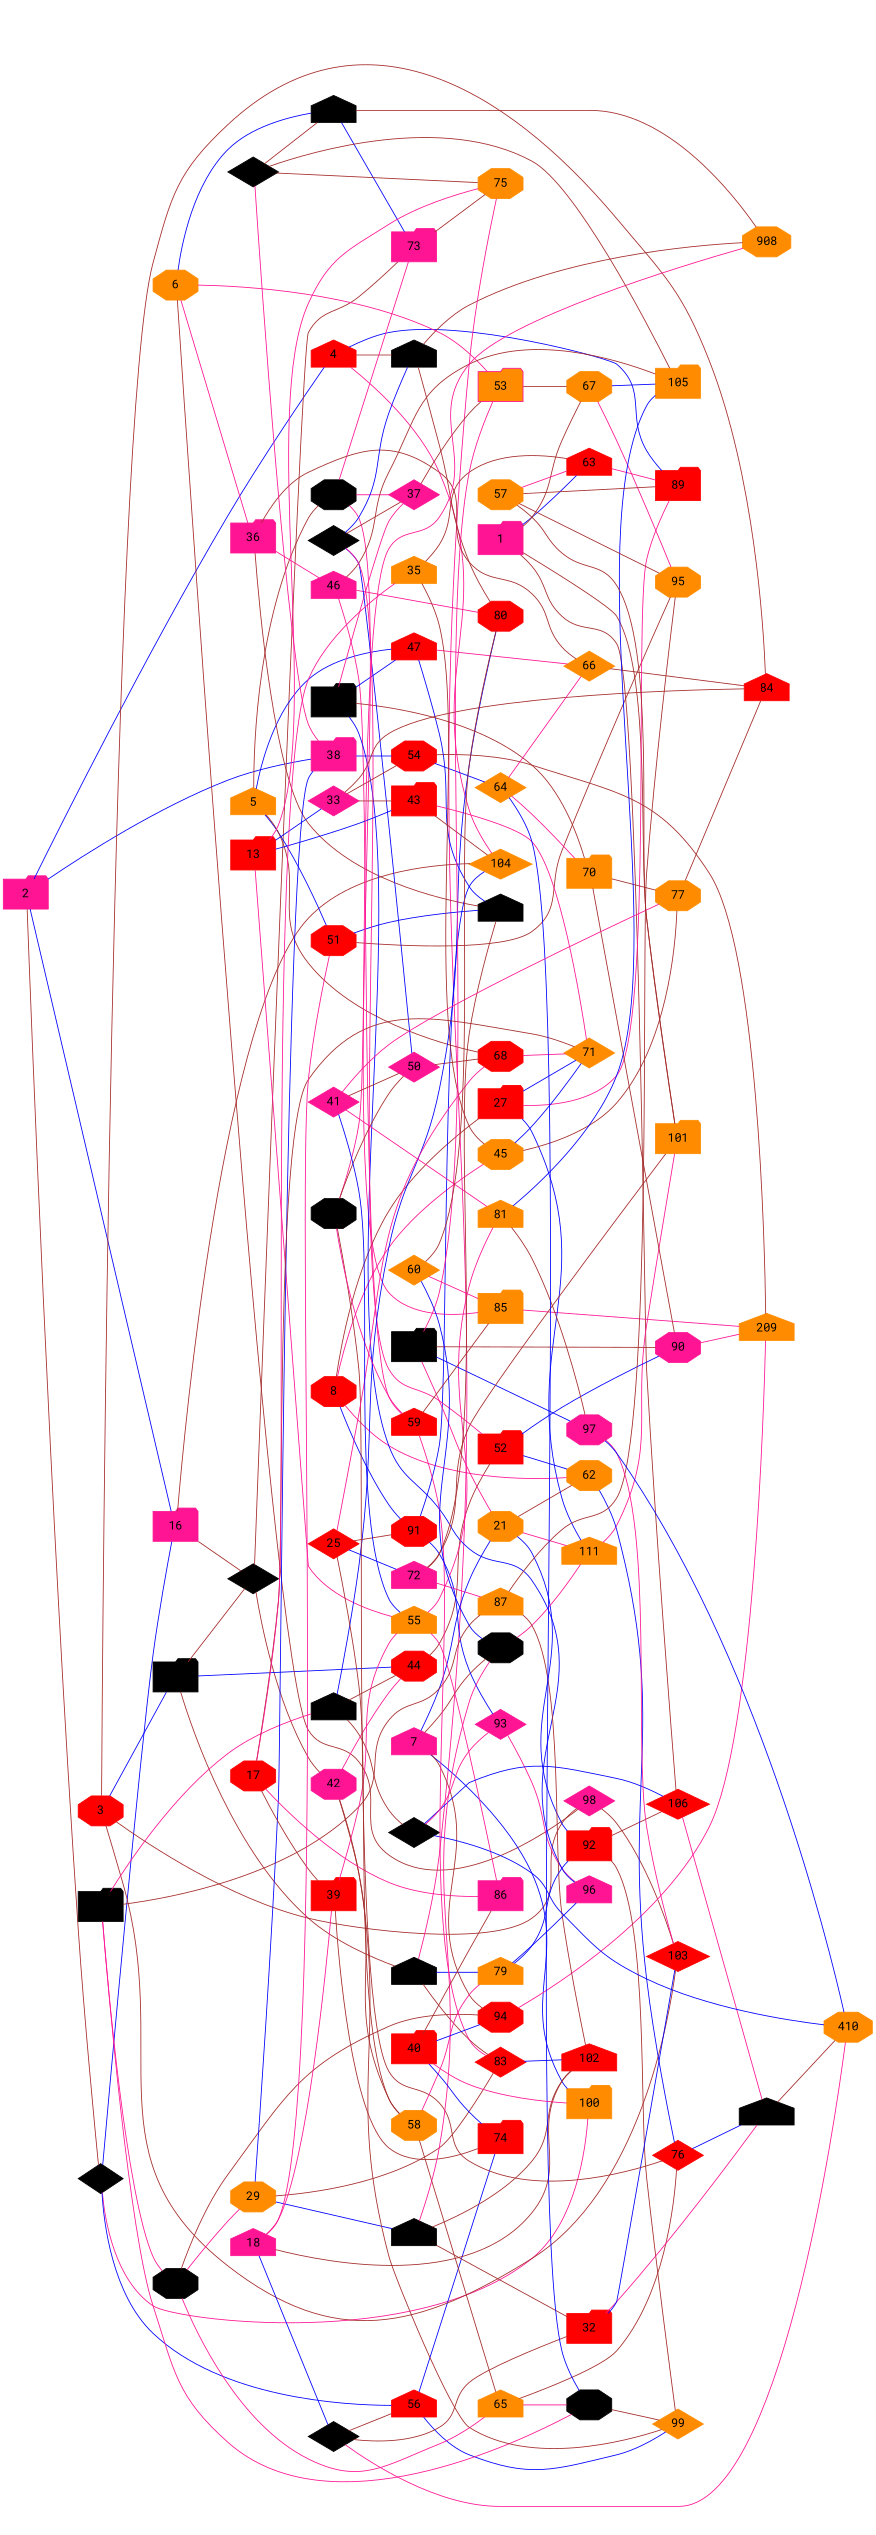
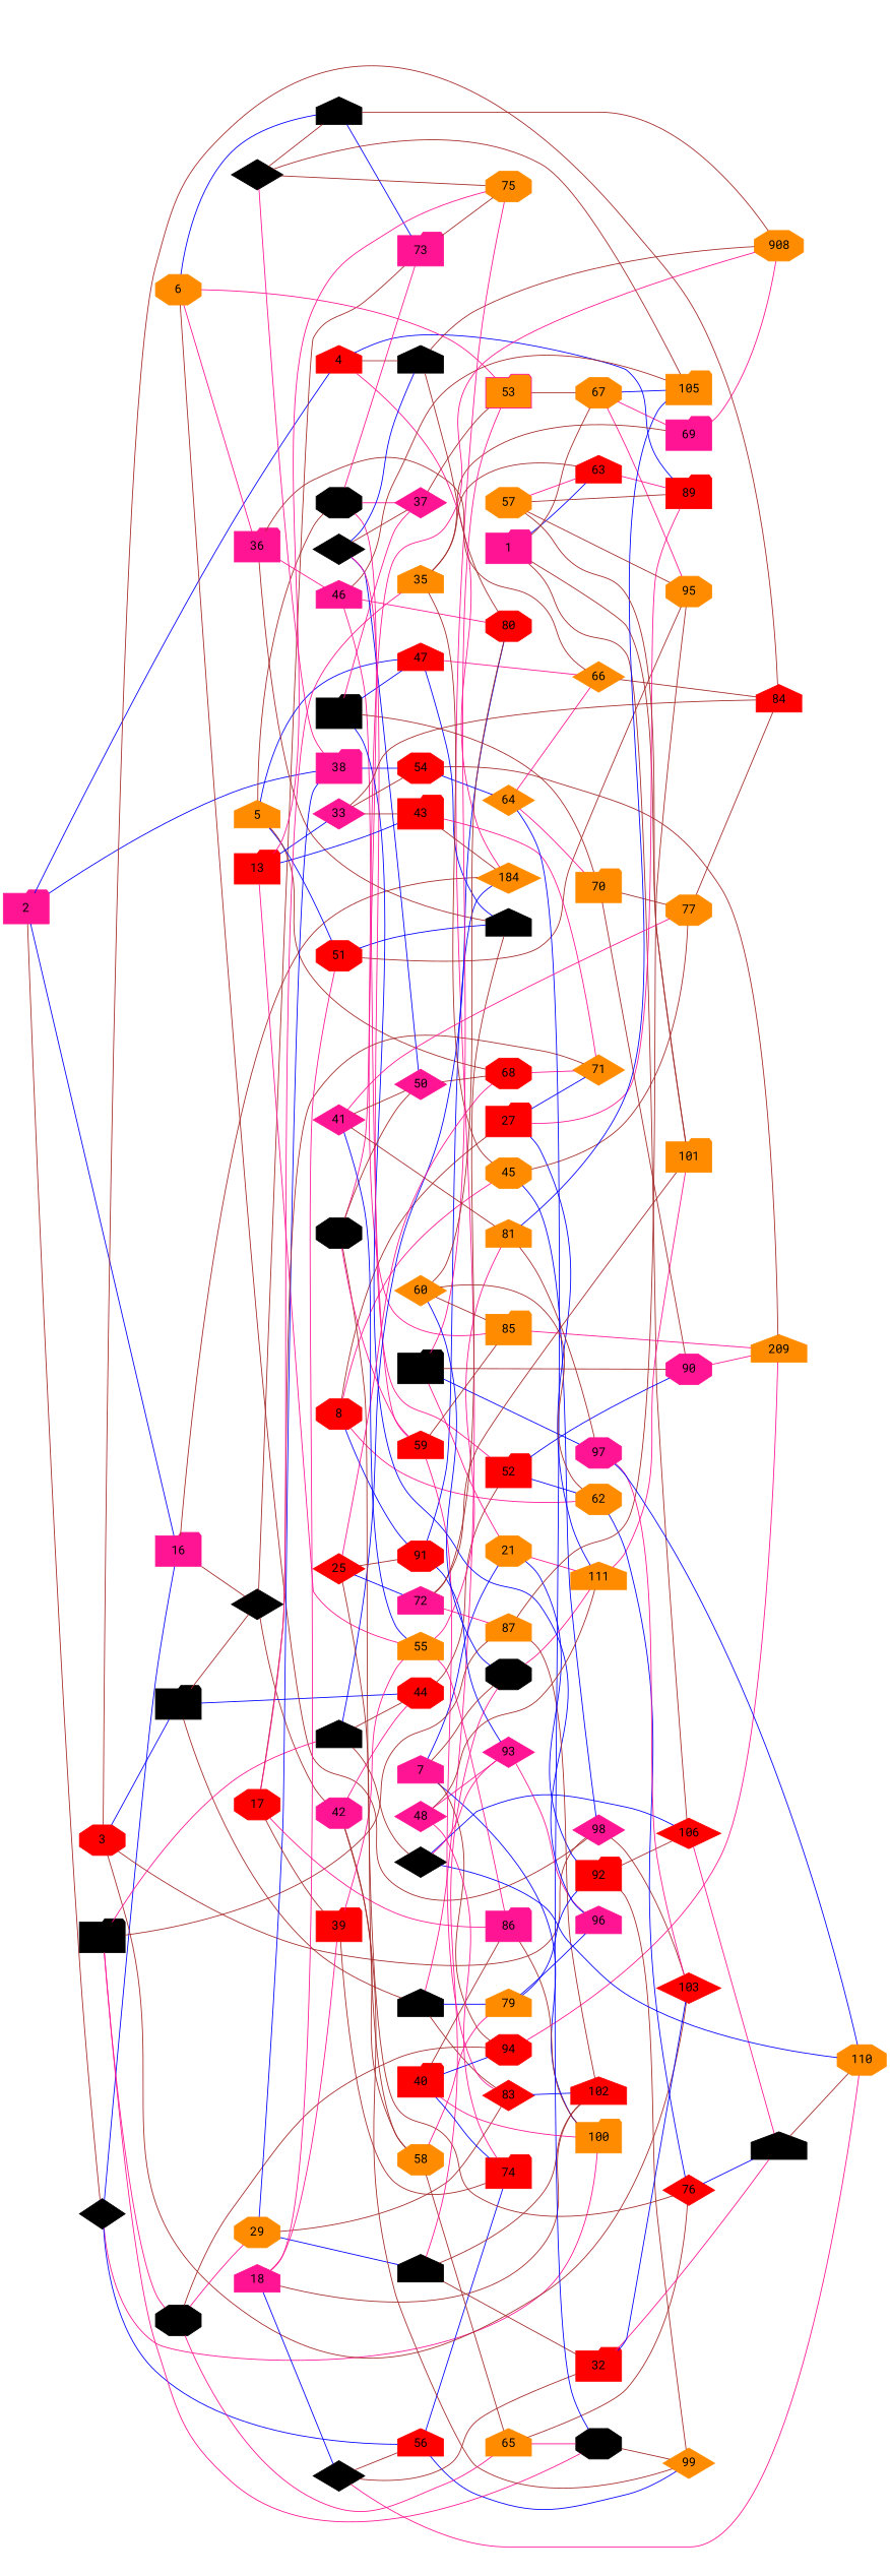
  graph {
    fontname="Roboto Mono"
    rankdir=LR
    node [color=darkorange fontname="Roboto Mono" shape=octagon style=filled]
    edge [color=brown fontname="Roboto Mono"]
    1 [color=deeppink shape=folder]
    63 [color=red shape=house]
    67
    101 [shape=folder]
    106 [color=red shape=diamond]
    89 [color=red shape=folder]
    105 [shape=folder]
+   69 [color=deeppink shape=folder]
    95
    107 [color=black shape=house]
    2 [color=deeppink shape=folder]
    4 [color=red shape=house]
    9 [color=black shape=diamond]
    16 [color=deeppink shape=folder]
    38 [color=deeppink shape=folder]
    34 [color=black shape=house]
-   104 [shape=diamond]
+   104 [shape=diamond label=184]
    100 [shape=folder]
    56 [color=red shape=house]
    30 [color=black shape=diamond]
    54 [color=red]
    3 [color=red]
    19 [color=black shape=folder]
    84 [color=red shape=house]
    98 [color=deeppink shape=diamond]
    103 [color=red shape=diamond]
    44 [color=red]
    49 [color=black shape=house]
    80 [color=red]
    n30 [label=908]
    5 [shape=house]
    10 [color=black]
    47 [color=red shape=house]
    51 [color=red]
    68 [color=red]
    37 [color=deeppink shape=diamond]
    73 [color=deeppink shape=folder]
    85 [shape=folder]
    66 [shape=diamond]
    88 [color=black shape=house]
    71 [shape=diamond]
    6
    24 [color=black shape=house]
    36 [color=deeppink shape=folder]
    53 [color=deeppink fillcolor=darkorange shape=folder]
    46 [color=deeppink shape=house]
    7 [color=deeppink shape=house]
    21
    82 [color=black]
    94 [color=red]
    92 [color=red shape=folder]
    111 [shape=house]
    n53 [label=209 shape=house]
    8 [color=red]
    27 [color=red shape=folder]
    45
    62
    91 [color=red]
    77
    76 [color=red shape=diamond]
    93 [color=deeppink shape=diamond]
    74 [color=red shape=folder]
    99 [shape=diamond]
    75
    11 [color=black shape=folder]
    70 [shape=folder]
    96 [color=deeppink shape=house]
    90 [color=deeppink]
    12 [color=black shape=diamond]
    50 [color=deeppink shape=diamond]
    52 [color=red shape=folder]
    13 [color=red shape=folder]
    33 [color=deeppink shape=diamond]
    43 [color=red shape=folder]
    55 [shape=house]
    86 [color=deeppink shape=folder]
    81 [shape=house]
    14 [color=black shape=folder]
    15 [color=black shape=house]
    28 [color=black]
    78 [color=black]
    87 [shape=house]
    61 [color=black shape=diamond]
    29
    65 [shape=house]
    102 [color=red shape=house]
-   110 [label=410]
+   110
    42 [color=deeppink]
    17 [color=red]
    35 [shape=house]
    39 [color=red shape=folder]
    18 [color=deeppink shape=house]
    26 [color=black shape=diamond]
    32 [color=red shape=folder]
    83 [color=red shape=diamond]
    79 [shape=house]
    20 [color=black shape=folder]
    97 [color=deeppink]
    22 [color=black]
    59 [color=red shape=house]
    23 [color=black shape=diamond]
    25 [color=red shape=diamond]
    58
    72 [color=deeppink shape=house]
    31 [color=black shape=house]
    64 [shape=diamond]
    40 [color=red shape=folder]
    41 [color=deeppink shape=diamond]
+   48 [color=deeppink shape=diamond]
    57
    60 [shape=diamond]
    1 -- 63 [color=blue]
    1 -- 67
    1 -- 101
    1 -- 106
    63 -- 89 [color=deeppink]
    67 -- 105 [color=blue]
+   67 -- 69 [color=deeppink]
    67 -- 95 [color=deeppink]
    106 -- 107 [color=deeppink]
+   69 -- n30 [color=deeppink]
    107 -- 110
    2 -- 4 [color=blue]
    2 -- 9
    2 -- 16 [color=blue]
    2 -- 38 [color=blue]
    4 -- 89 [color=blue]
    4 -- 34
    4 -- 104 [color=deeppink]
    9 -- 16 [color=blue]
    9 -- 100 [color=deeppink]
    9 -- 56 [color=blue]
    16 -- 104
    16 -- 30
    38 -- 54 [color=blue]
    34 -- 80
    34 -- n30
    56 -- 74 [color=blue]
    56 -- 99 [color=blue]
    30 -- 73
    30 -- 42
    54 -- n53
    54 -- 64 [color=blue]
    3 -- 19 [color=blue]
    3 -- 84
    3 -- 98
    3 -- 103
    19 -- 30
    19 -- 44 [color=blue]
    19 -- 49
    98 -- 103
    44 -- 52
    49 -- 75 [color=deeppink]
    49 -- 83
    49 -- 79 [color=blue]
    5 -- 10
    5 -- 47 [color=blue]
    5 -- 51 [color=blue]
    5 -- 68
    10 -- 37 [color=deeppink]
    10 -- 73 [color=deeppink]
    10 -- 85 [color=deeppink]
    47 -- 66 [color=deeppink]
    47 -- 88 [color=blue]
    51 -- 95
    51 -- 88 [color=blue]
    68 -- 71 [color=deeppink]
    37 -- 53
    73 -- 75
    85 -- n53 [color=deeppink]
    66 -- 84
    6 -- 98
    6 -- 24 [color=blue]
    6 -- 36 [color=deeppink]
    6 -- 53 [color=deeppink]
    24 -- n30
    24 -- 73 [color=blue]
    36 -- 66
    36 -- 88
    36 -- 46 [color=deeppink]
    53 -- 67
    46 -- 105
    46 -- 80 [color=deeppink]
    46 -- 59 [color=deeppink]
    7 -- 100 [color=blue]
    7 -- 21 [color=blue]
    7 -- 82
    7 -- 94
    21 -- 92 [color=blue]
    21 -- 111 [color=deeppink]
    82 -- 111 [color=deeppink]
    94 -- n53 [color=deeppink]
    92 -- 106
    92 -- 99
    111 -- 101 [color=deeppink]
    8 -- 27
    8 -- 45 [color=deeppink]
    8 -- 62 [color=deeppink]
    8 -- 91 [color=blue]
    27 -- 89 [color=deeppink]
    27 -- 71 [color=blue]
    27 -- 111 [color=blue]
-   45 -- 71 [color=blue]
+   45 -- 98 [color=blue]
    45 -- 77
    62 -- 76 [color=blue]
    91 -- 104 [color=blue]
    91 -- 93 [color=blue]
    77 -- 84
    76 -- 107 [color=blue]
    93 -- 96 [color=deeppink]
    11 -- 47 [color=blue]
    11 -- 37 [color=deeppink]
    11 -- 70
    11 -- 96 [color=blue]
    70 -- 77
    70 -- 90
    90 -- n53 [color=deeppink]
    12 -- 34 [color=blue]
    12 -- 37
    12 -- 50 [color=blue]
    12 -- 52 [color=deeppink]
    50 -- 68
    52 -- 62 [color=blue]
    52 -- 90 [color=blue]
    13 -- 75 [color=deeppink]
    13 -- 33 [color=blue]
    13 -- 43 [color=blue]
    13 -- 55 [color=deeppink]
    33 -- 54
    33 -- 84
    33 -- 43
    43 -- 104
    43 -- 71 [color=deeppink]
    55 -- 86 [color=deeppink]
    55 -- 81 [color=deeppink]
+   86 -- 100
    81 -- 105 [color=blue]
    81 -- 97
    14 -- 15 [color=deeppink]
    14 -- 28 [color=deeppink]
    14 -- 78 [color=deeppink]
    14 -- 87
    15 -- 44
    15 -- 80 [color=blue]
    15 -- 61
    28 -- 94
    28 -- 29 [color=deeppink]
    28 -- 65 [color=deeppink]
    78 -- 99
    87 -- 95
    87 -- 102
    61 -- 106 [color=blue]
    61 -- 93 [color=deeppink]
    61 -- 110 [color=blue]
    29 -- 38 [color=blue]
    29 -- 83
    29 -- 31 [color=blue]
    65 -- 76
    65 -- 78 [color=deeppink]
    42 -- 44 [color=deeppink]
    42 -- 99
    42 -- 58
    17 -- 71
    17 -- 86 [color=deeppink]
    17 -- 35 [color=deeppink]
    17 -- 39
    35 -- 63
+   35 -- 69
    35 -- 45
    39 -- 74
    39 -- 55 [color=deeppink]
    18 -- 51 [color=deeppink]
    18 -- 102
    18 -- 39 [color=deeppink]
    18 -- 26 [color=blue]
    26 -- 56
    26 -- 110 [color=deeppink]
    26 -- 32
    32 -- 107 [color=deeppink]
    32 -- 103 [color=blue]
    83 -- 102 [color=blue]
    79 -- 92 [color=blue]
    79 -- 96 [color=blue]
    20 -- 53 [color=deeppink]
    20 -- 21 [color=deeppink]
    20 -- 90
    20 -- 97 [color=blue]
    97 -- 103 [color=deeppink]
    97 -- 110 [color=blue]
    22 -- n30 [color=deeppink]
    22 -- 76
    22 -- 50
    22 -- 59 [color=deeppink]
    59 -- 85
    59 -- 83 [color=deeppink]
    23 -- 105
    23 -- 38 [color=deeppink]
    23 -- 24
    23 -- 75
    25 -- 68 [color=deeppink]
    25 -- 91
    25 -- 58
    25 -- 72 [color=blue]
    58 -- 65
    58 -- 79 [color=deeppink]
    72 -- 101
    72 -- 88
    72 -- 87 [color=deeppink]
    31 -- 82 [color=deeppink]
    31 -- 102
    31 -- 32
    64 -- 66 [color=deeppink]
    64 -- 70 [color=deeppink]
    64 -- 78 [color=blue]
    40 -- 100 [color=deeppink]
    40 -- 94 [color=blue]
    40 -- 74 [color=blue]
    40 -- 86
    41 -- 77 [color=deeppink]
    41 -- 50
    41 -- 55 [color=blue]
-   41 -- 81 [color=deeppink]
+   41 -- 81
+   48 -- 111
+   48 -- 93 [color=deeppink]
+   48 -- 74 [color=deeppink]
    57 -- 63 [color=deeppink]
    57 -- 101
    57 -- 89
    57 -- 95
    60 -- 80
-   60 -- 85 [color=deeppink]
+   60 -- 85
    60 -- 82 [color=blue]
-   21 -- 62
+   60 -- 62
  }
